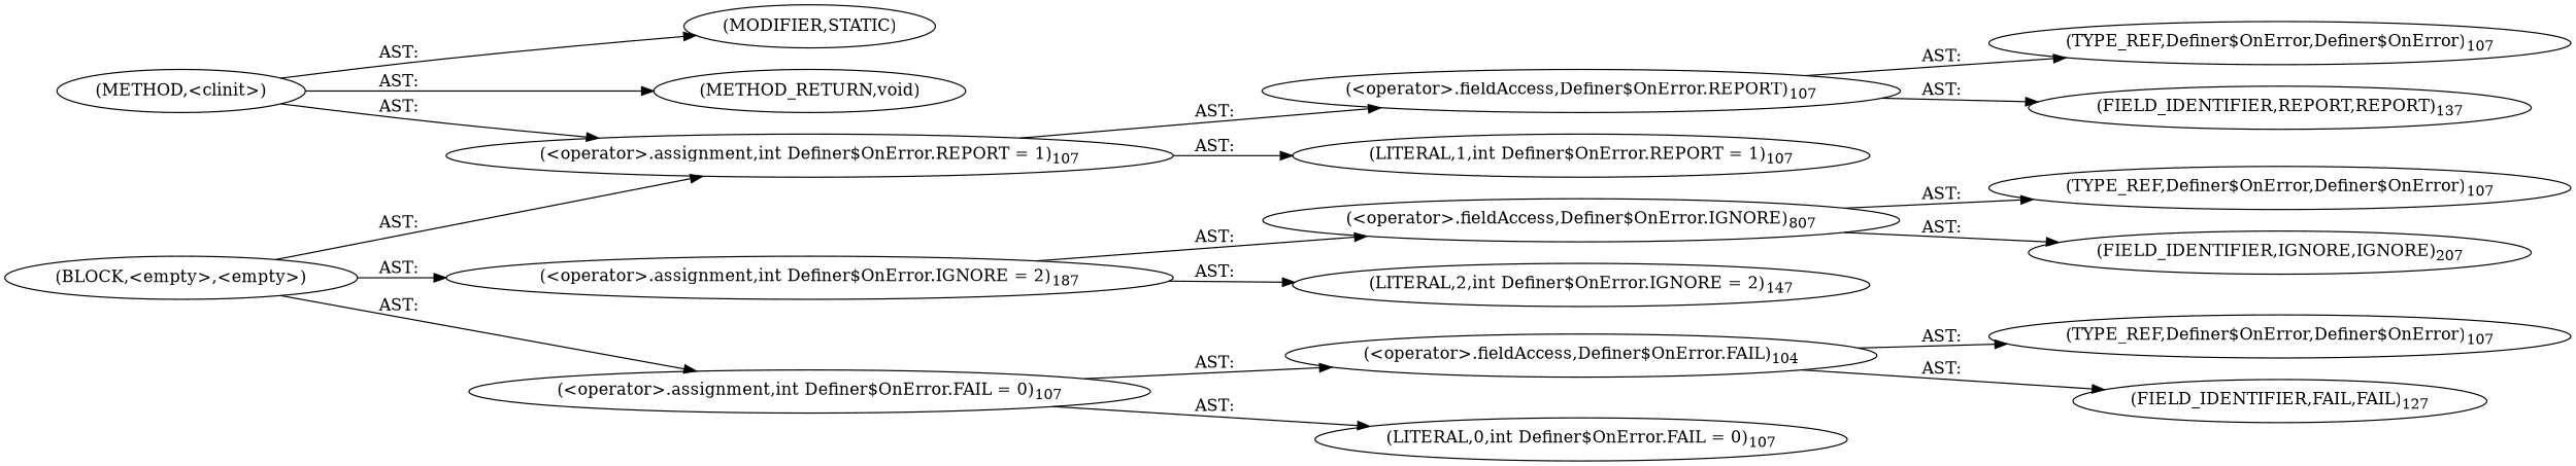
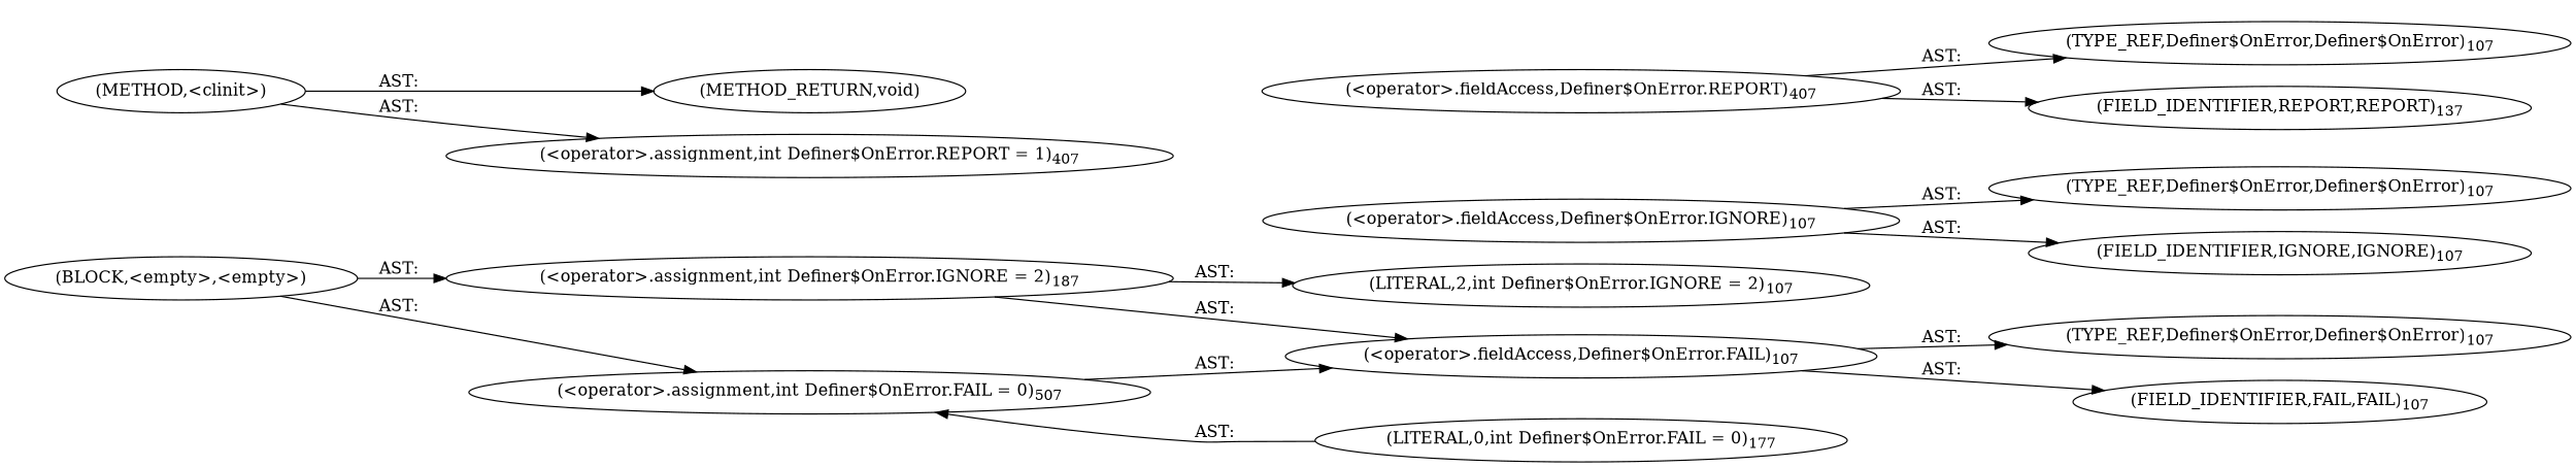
  digraph {
    rankdir=LR
    n1 [label=<(METHOD,&lt;clinit&gt;)>]
-   n2 [label=<(MODIFIER,STATIC)>]
    n3 [label=<(METHOD_RETURN,void)>]
-   n4 [label=<(&lt;operator&gt;.assignment,int Definer$OnError.REPORT = 1)<SUB>107</SUB>>]
+   n4 [label=<(&lt;operator&gt;.assignment,int Definer$OnError.REPORT = 1)<SUB>407</SUB>>]
    n5 [label=<(BLOCK,&lt;empty&gt;,&lt;empty&gt;)>]
-   n6 [label=<(&lt;operator&gt;.assignment,int Definer$OnError.FAIL = 0)<SUB>107</SUB>>]
+   n6 [label=<(&lt;operator&gt;.assignment,int Definer$OnError.FAIL = 0)<SUB>507</SUB>>]
    n7 [label=<(&lt;operator&gt;.assignment,int Definer$OnError.IGNORE = 2)<SUB>187</SUB>>]
-   n8 [label=<(&lt;operator&gt;.fieldAccess,Definer$OnError.FAIL)<SUB>104</SUB>>]
-   n9 [label=<(LITERAL,0,int Definer$OnError.FAIL = 0)<SUB>107</SUB>>]
-   n10 [label=<(&lt;operator&gt;.fieldAccess,Definer$OnError.REPORT)<SUB>107</SUB>>]
-   n11 [label=<(LITERAL,1,int Definer$OnError.REPORT = 1)<SUB>107</SUB>>]
-   n12 [label=<(&lt;operator&gt;.fieldAccess,Definer$OnError.IGNORE)<SUB>807</SUB>>]
-   n13 [label=<(LITERAL,2,int Definer$OnError.IGNORE = 2)<SUB>147</SUB>>]
+   n8 [label=<(&lt;operator&gt;.fieldAccess,Definer$OnError.FAIL)<SUB>107</SUB>>]
+   n9 [label=<(LITERAL,0,int Definer$OnError.FAIL = 0)<SUB>177</SUB>>]
+   n10 [label=<(&lt;operator&gt;.fieldAccess,Definer$OnError.REPORT)<SUB>407</SUB>>]
+   n12 [label=<(&lt;operator&gt;.fieldAccess,Definer$OnError.IGNORE)<SUB>107</SUB>>]
+   n13 [label=<(LITERAL,2,int Definer$OnError.IGNORE = 2)<SUB>107</SUB>>]
    n14 [label=<(TYPE_REF,Definer$OnError,Definer$OnError)<SUB>107</SUB>>]
-   n15 [label=<(FIELD_IDENTIFIER,FAIL,FAIL)<SUB>127</SUB>>]
+   n15 [label=<(FIELD_IDENTIFIER,FAIL,FAIL)<SUB>107</SUB>>]
    n16 [label=<(TYPE_REF,Definer$OnError,Definer$OnError)<SUB>107</SUB>>]
    n17 [label=<(FIELD_IDENTIFIER,REPORT,REPORT)<SUB>137</SUB>>]
    n18 [label=<(TYPE_REF,Definer$OnError,Definer$OnError)<SUB>107</SUB>>]
-   n19 [label=<(FIELD_IDENTIFIER,IGNORE,IGNORE)<SUB>207</SUB>>]
-   n1 -> n2 [label="AST: "]
+   n19 [label=<(FIELD_IDENTIFIER,IGNORE,IGNORE)<SUB>107</SUB>>]
    n1 -> n3 [label="AST: "]
    n1 -> n4 [label="AST: "]
-   n4 -> n10 [label="AST: "]
-   n4 -> n11 [label="AST: "]
-   n5 -> n4 [label="AST: "]
    n5 -> n6 [label="AST: "]
    n5 -> n7 [label="AST: "]
    n6 -> n8 [label="AST: "]
-   n6 -> n9 [label="AST: "]
-   n7 -> n12 [label="AST: "]
+   n9 -> n6 [label="AST: "]
+   n7 -> n8 [label="AST: "]
    n7 -> n13 [label="AST: "]
    n8 -> n14 [label="AST: "]
    n8 -> n15 [label="AST: "]
    n10 -> n16 [label="AST: "]
    n10 -> n17 [label="AST: "]
    n12 -> n18 [label="AST: "]
    n12 -> n19 [label="AST: "]
  }
